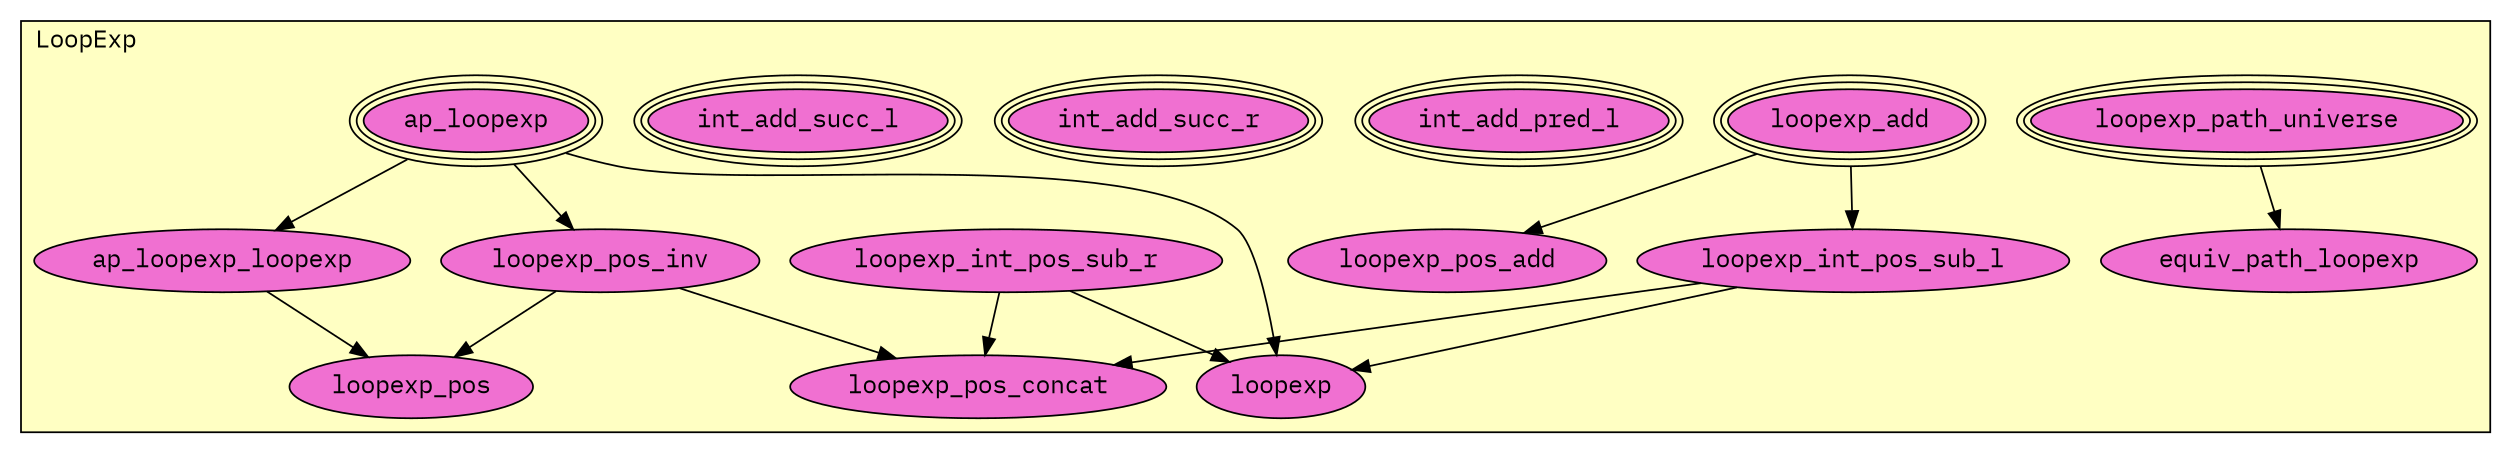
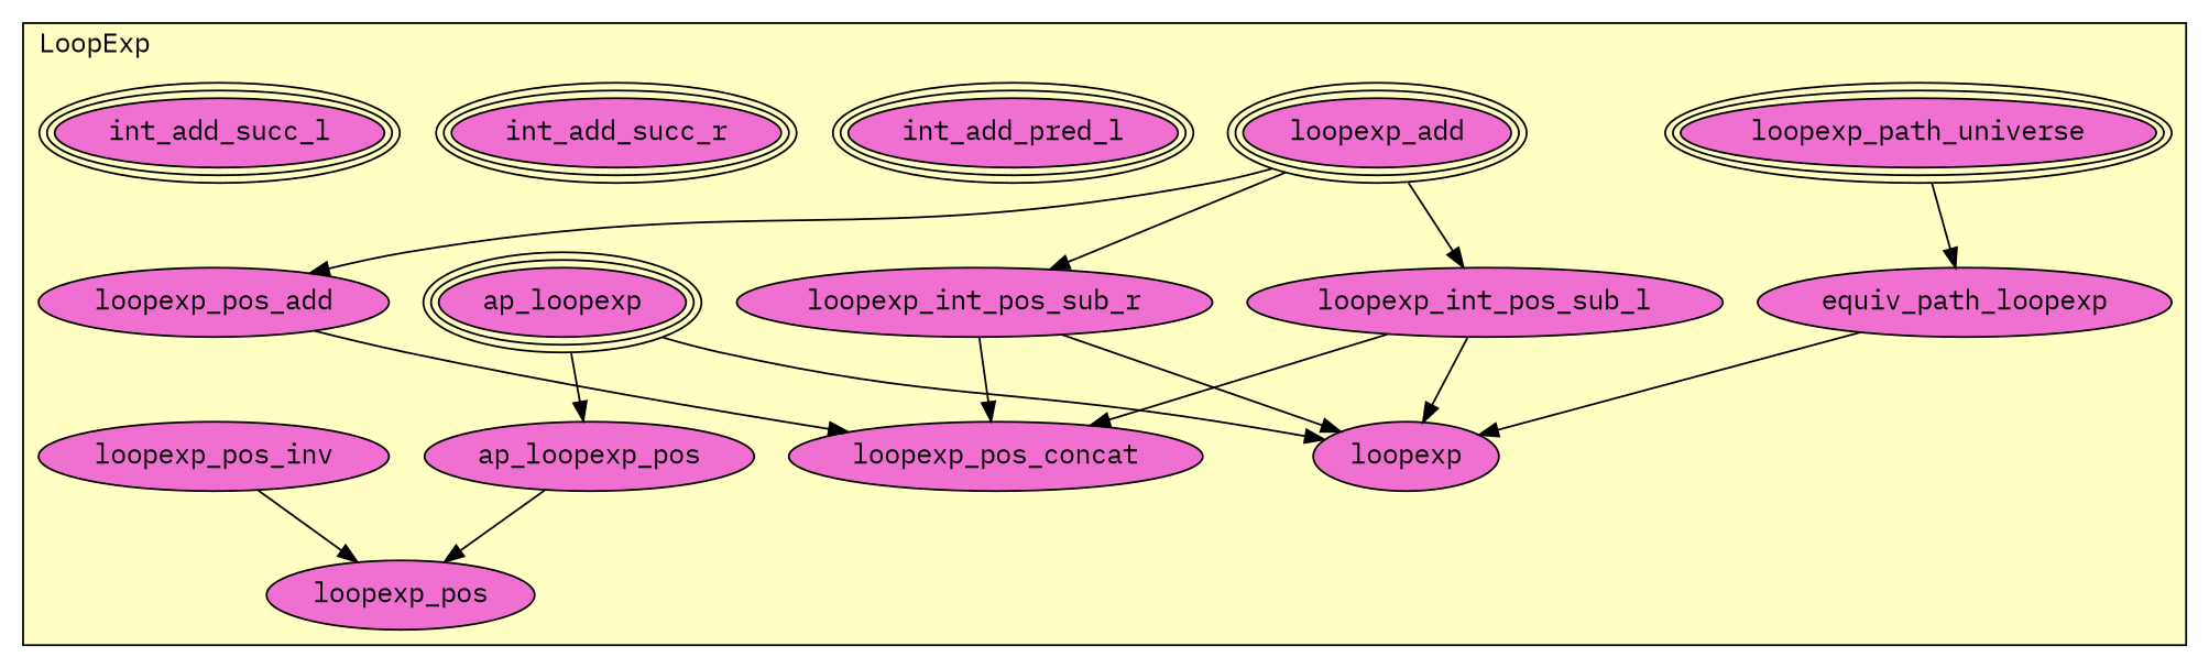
  digraph {
    fontname="IBM Plex Mono"
    node [fillcolor="#F070D1" fontname="IBM Plex Mono" style=filled]
    edge [fontname="IBM Plex Mono"]
    n1 [label=loopexp_path_universe peripheries=3]
    n2 [label=equiv_path_loopexp]
    n3 [label=loopexp_add peripheries=3]
    n4 [label=loopexp_int_pos_sub_r]
    n5 [label=loopexp_int_pos_sub_l]
    n6 [label=loopexp_pos_add]
    n7 [label=loopexp_pos_concat]
    n8 [label=int_add_pred_l peripheries=3]
    n9 [label=int_add_succ_r peripheries=3]
    n10 [label=int_add_succ_l peripheries=3]
    n11 [label=ap_loopexp peripheries=3]
-   n12 [label=ap_loopexp_loopexp]
+   n12 [label=ap_loopexp_pos]
    n13 [label=loopexp_pos_inv]
    n14 [label=loopexp]
    n15 [label=loopexp_pos]
    subgraph cluster_1 {
      fillcolor="#FFFFC3"
      label=LoopExp
      labeljust=l
      style=filled
      n1
      n2
      n3
      n4
      n5
      n6
      n7
      n8
      n9
      n10
      n11
      n12
      n13
      n14
      n15
    }
    n1 -> n2
+   n2 -> n14
+   n3 -> n4
    n3 -> n5
    n3 -> n6
    n4 -> n7
    n4 -> n14
    n5 -> n7
    n5 -> n14
-   n13 -> n7
+   n6 -> n7
    n11 -> n12
-   n11 -> n13
    n11 -> n14
    n12 -> n15
    n13 -> n15
  }
